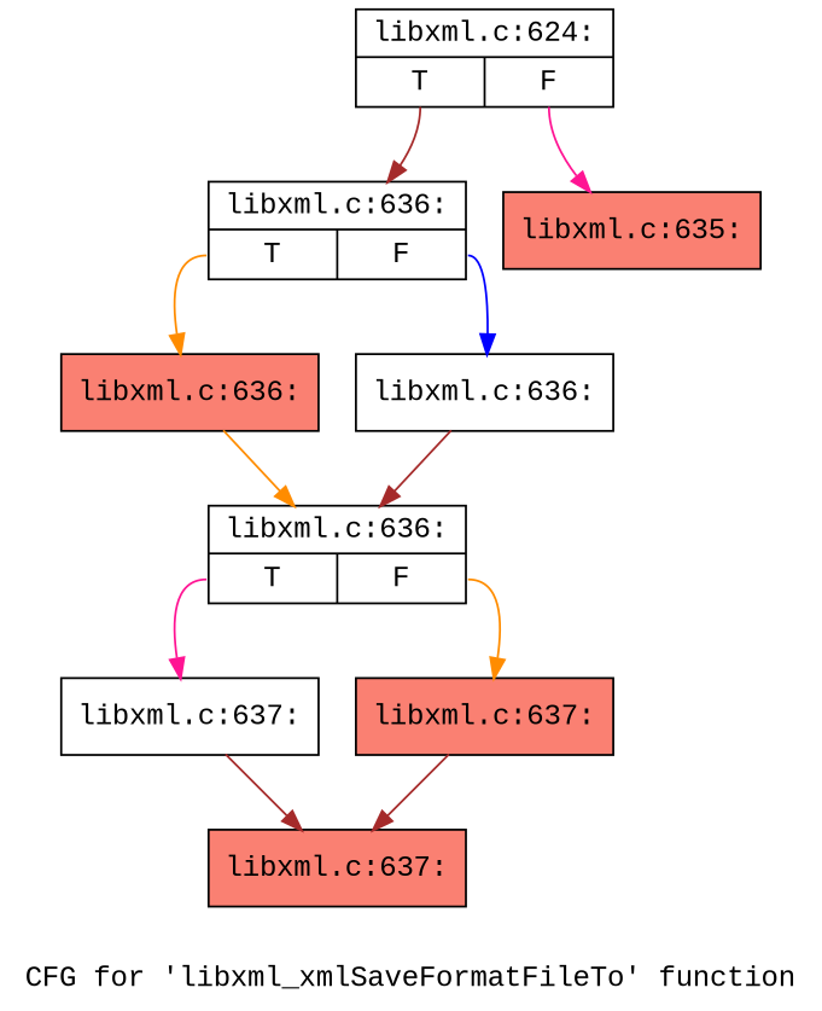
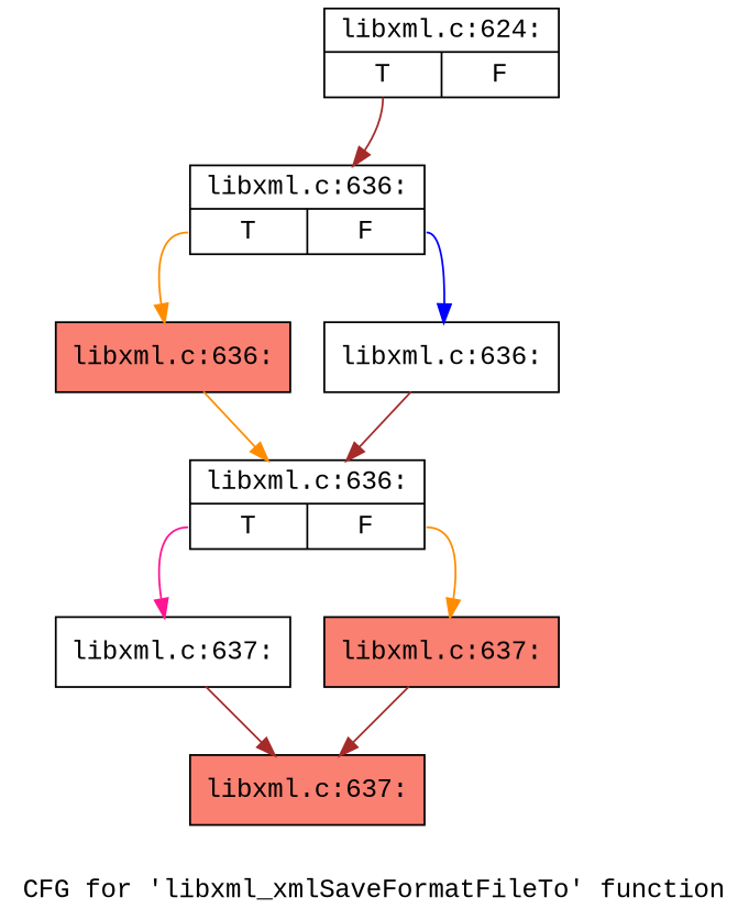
  digraph {
    fontname="Liberation Mono"
    label="CFG for 'libxml_xmlSaveFormatFileTo' function"
    node [fillcolor=white fontname="Liberation Mono" shape=record style=filled]
    edge [color=brown fontname="Liberation Mono"]
    n1 [label="{libxml.c:624:|{<s0>T|<s1>F}}"]
    n2 [label="{libxml.c:636:|{<s0>T|<s1>F}}"]
-   n3 [fillcolor=salmon label="{libxml.c:635:}"]
    n4 [fillcolor=salmon label="{libxml.c:636:}"]
    n5 [label="{libxml.c:636:}"]
    n6 [label="{libxml.c:636:|{<s0>T|<s1>F}}"]
    n7 [label="{libxml.c:637:}"]
    n8 [fillcolor=salmon label="{libxml.c:637:}"]
    n9 [fillcolor=salmon label="{libxml.c:637:}"]
    n1 -> n2 [tailport=s0]
-   n1 -> n3 [color=deeppink tailport=s1]
    n2 -> n4 [color=darkorange tailport=s0]
    n2 -> n5 [color=blue tailport=s1]
    n4 -> n6 [color=darkorange]
    n5 -> n6
    n6 -> n7 [color=deeppink tailport=s0]
    n6 -> n8 [color=darkorange tailport=s1]
    n7 -> n9
    n8 -> n9
  }
